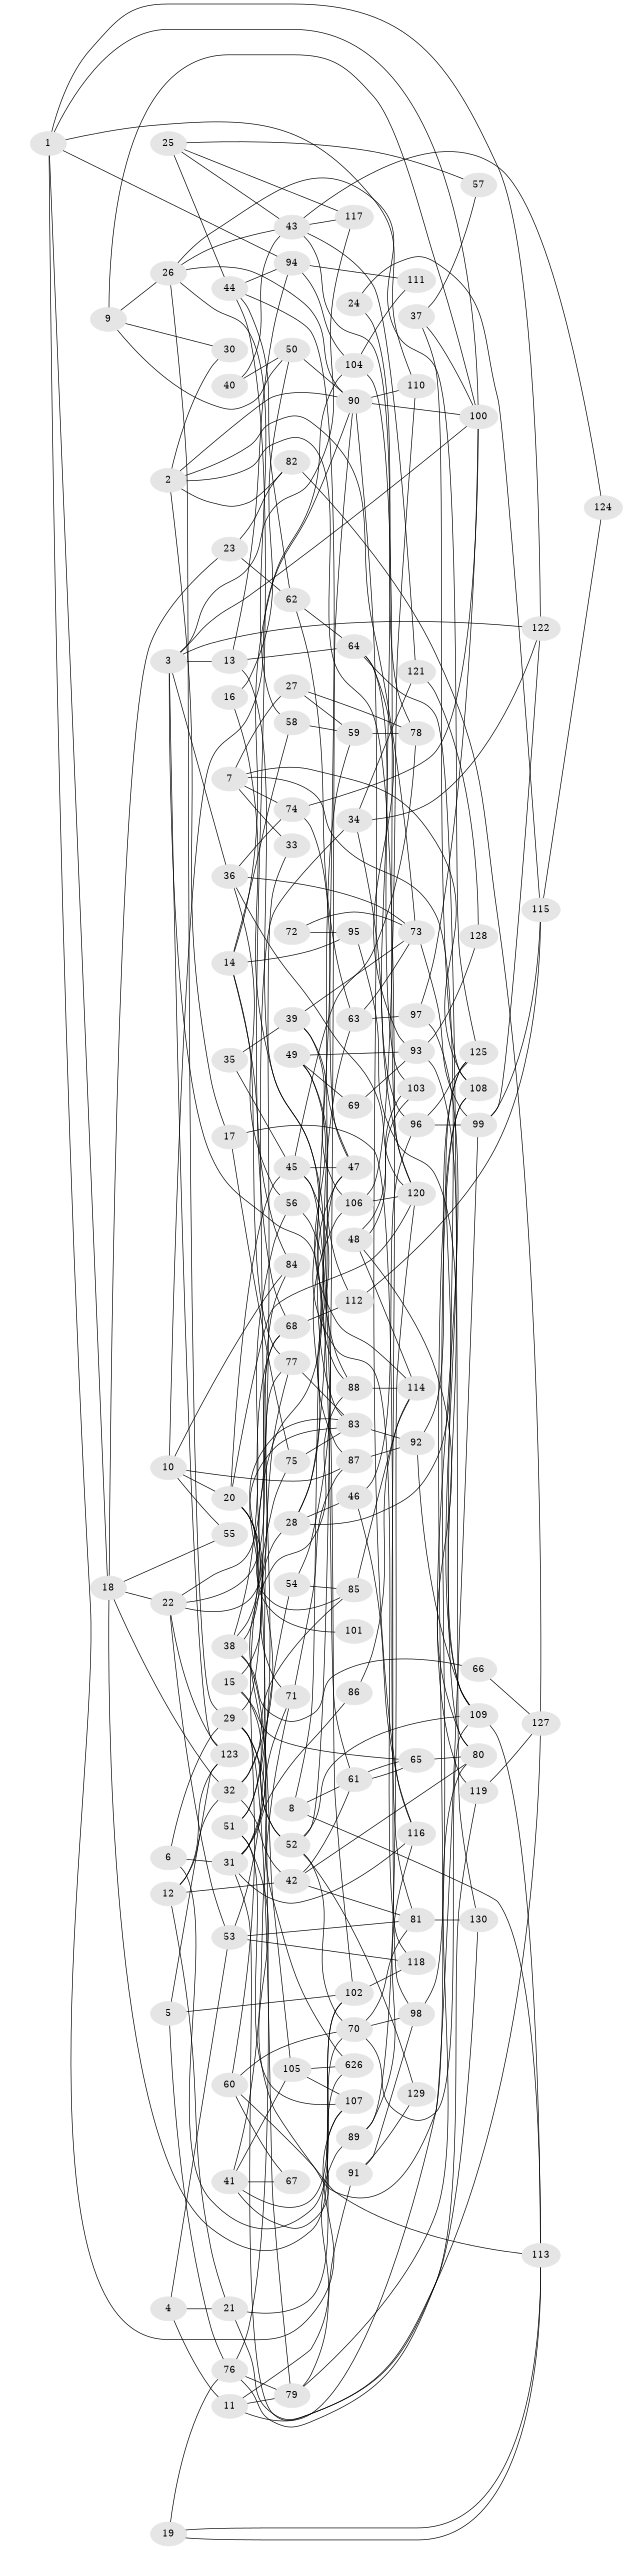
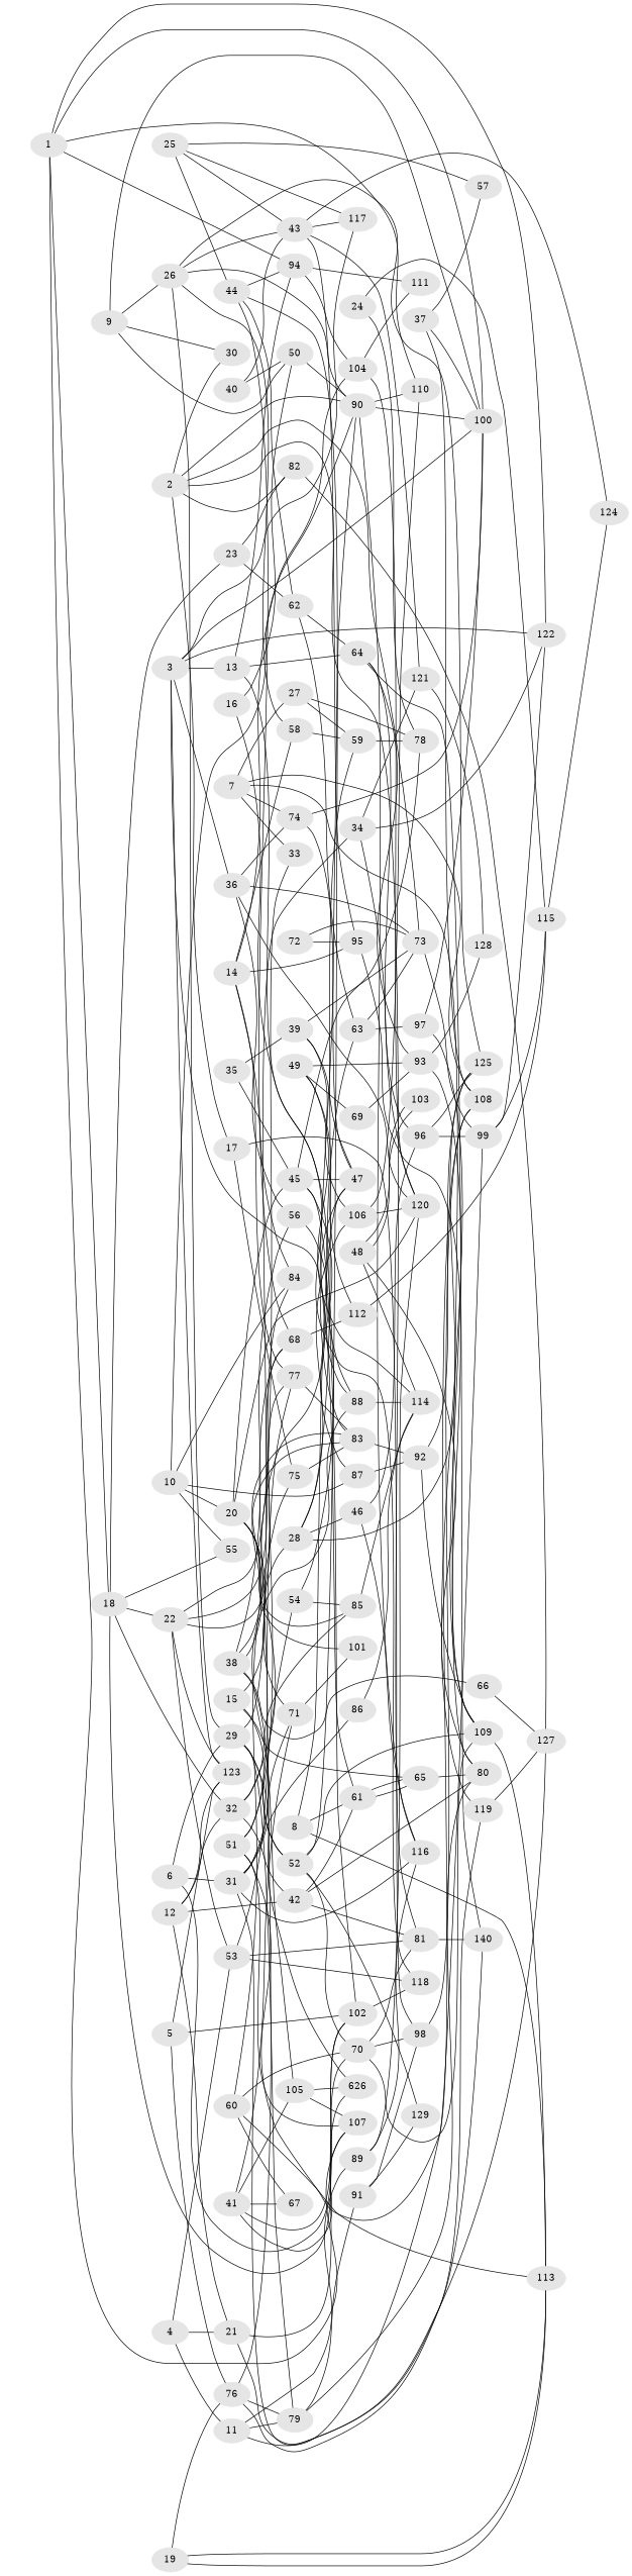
  graph {
    rankdir=LR
    node [color=gray90 style=filled]
    1
    18
    94
    100
    107
    110
    122
    55
    32
    22
    23
    70
    104
    111
    2
    17
    30
    73
    81
    82
    90
    75
    98
    99
-   130
+   130 [label=140]
    127
    116
    3
    13
    36
    61
    117
    123
    64
    88
    74
    120
    56
    65
    4
    11
    21
    53
    108
    79
    89
    n47 [label=626]
    118
    54
    5
    76
    102
    77
    119
    6
    29
    31
    52
    34
    71
    86
    7
    27
    33
    80
    78
    59
    83
    8
    47
    113
    9
    26
    50
    58
    43
    125
    10
    20
    84
    87
    45
    85
    101
    92
    91
    12
    42
    96
    93
    114
    14
    95
    109
    15
    28
    46
    106
    129
    16
    68
    62
    19
    112
    63
    24
    115
    124
    25
    44
    57
    121
    103
    128
    35
    39
    37
    38
    66
    105
    40
    41
    67
    48
    49
    69
    51
    97
    60
    72
    1 -- 18
    1 -- 94
    1 -- 100
    1 -- 107
    1 -- 110
    1 -- 122
    18 -- 55
    18 -- 32
    18 -- 22
    18 -- 23
    18 -- 70
    94 -- 104
    94 -- 111
    32 -- 47
    32 -- 85
    32 -- 42
    22 -- 123
    22 -- 53
    22 -- 77
    22 -- 33
    22 -- 68
    23 -- 82
    23 -- 62
    70 -- 81
    70 -- 98
    70 -- 109
    104 -- 111
    104 -- 120
    2 -- 17
    2 -- 30
    2 -- 73
    2 -- 81
    2 -- 82
    2 -- 90
    17 -- 75
    17 -- 98
    73 -- 99
    81 -- 130
    82 -- 127
    90 -- 100
    90 -- 110
    90 -- 116
    75 -- 83
    98 -- 108
    99 -- 122
    99 -- 115
    3 -- 100
    3 -- 122
    3 -- 13
    3 -- 36
    3 -- 61
    3 -- 117
    3 -- 123
    13 -- 94
    13 -- 64
    13 -- 88
    36 -- 73
    36 -- 74
    36 -- 120
    36 -- 56
    61 -- 65
    61 -- 65
    64 -- 130
    64 -- 96
    64 -- 93
    88 -- 114
    74 -- 100
    74 -- 83
    56 -- 88
    65 -- 80
    4 -- 11
    4 -- 21
    4 -- 53
    11 -- 108
    11 -- 79
    11 -- 89
    21 -- 130
    21 -- n47
    53 -- 81
    53 -- 118
    53 -- 54
    79 -- 80
    79 -- 91
    89 -- 116
    89 -- 120
    54 -- 85
    54 -- 63
    5 -- 123
    5 -- 76
    5 -- 102
    76 -- 79
    76 -- 77
    76 -- 119
    102 -- 118
    77 -- 83
    119 -- 127
    6 -- 102
    6 -- 29
    6 -- 31
    29 -- 79
    29 -- n47
    29 -- 52
    29 -- 34
    31 -- 127
    31 -- 116
    31 -- 88
    31 -- 71
    31 -- 86
    52 -- 70
    52 -- 90
    52 -- 109
    52 -- 129
    34 -- 122
    34 -- 120
    34 -- 121
-   71 -- 87
+   71 -- 101
    86 -- 114
    7 -- 74
    7 -- 108
    7 -- 27
    7 -- 33
    7 -- 80
    27 -- 78
    27 -- 59
    59 -- 78
    83 -- 92
    8 -- 61
    8 -- 47
    8 -- 113
    9 -- 100
    9 -- 30
    9 -- 26
    9 -- 50
    26 -- 90
    26 -- 29
    26 -- 58
    26 -- 43
    26 -- 125
    50 -- 90
    58 -- 59
    43 -- 117
    43 -- 124
    43 -- 121
-   43 -- 103
+   43 -- 95
    10 -- 55
    10 -- 90
    10 -- 20
    10 -- 84
    10 -- 87
    20 -- 120
    20 -- 71
    20 -- 45
    20 -- 85
    20 -- 101
    87 -- 92
    45 -- 102
    45 -- 78
    45 -- 47
    45 -- 87
    85 -- 114
    92 -- 125
    92 -- 109
    91 -- 98
    91 -- 129
    12 -- 32
    12 -- 123
    12 -- 21
    12 -- 42
    42 -- 81
    42 -- 61
    42 -- 80
    96 -- 99
    96 -- 125
    93 -- 109
    93 -- 128
    14 -- 104
    14 -- 77
    14 -- 58
    14 -- 84
    14 -- 95
    95 -- 109
    109 -- 113
    15 -- 65
    15 -- 52
    15 -- 28
    28 -- 59
    28 -- 125
    28 -- 46
    28 -- 106
    46 -- 116
    46 -- 96
    106 -- 110
    106 -- 120
    16 -- 118
    16 -- 50
    68 -- 112
    62 -- 64
    62 -- 63
    19 -- 76
    19 -- 113
    19 -- 113
    112 -- 115
    63 -- 73
    63 -- 97
    24 -- 78
    24 -- 115
    115 -- 124
    25 -- 117
    25 -- 43
    25 -- 44
    25 -- 57
    44 -- 94
    44 -- 47
    44 -- 68
    44 -- 62
    121 -- 128
    35 -- 45
    35 -- 39
    39 -- 73
    39 -- 47
    39 -- 106
    37 -- 100
    37 -- 108
    37 -- 57
    38 -- 56
    38 -- 83
    38 -- 83
    38 -- 66
    38 -- 105
    66 -- 127
    105 -- 107
    105 -- n47
    40 -- 50
    40 -- 43
    41 -- 107
    41 -- 102
    41 -- 71
    41 -- 105
    41 -- 67
    48 -- 80
    48 -- 114
    48 -- 103
    48 -- 103
    49 -- 93
    49 -- 114
    49 -- 112
    49 -- 69
    69 -- 93
    51 -- 107
    51 -- 113
    51 -- 84
    51 -- 68
    97 -- 100
    97 -- 119
    60 -- 70
    60 -- 75
    60 -- 99
    60 -- 67
    72 -- 73
    72 -- 95
  }
